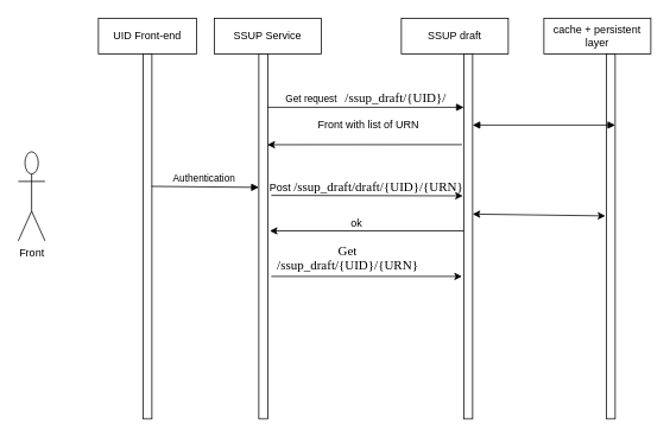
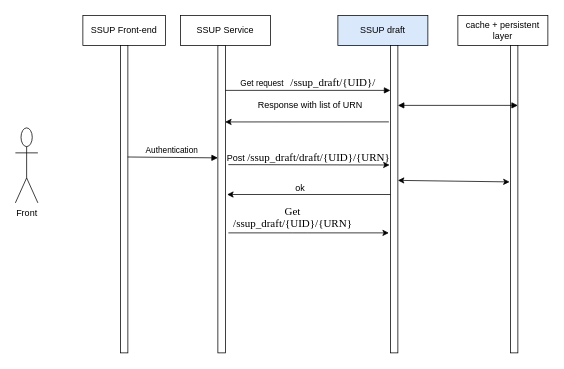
  <mxCell id="0" />
  <mxCell id="1" parent="0" />
- <mxCell id="2" value="UID Front-end" style="rounded=0;whiteSpace=wrap;html=1;" vertex="1" parent="1"><mxGeometry x="110" y="20" width="110" height="40" as="geometry" /></mxCell>
+ <mxCell id="2" value="SSUP Front-end" style="rounded=0;whiteSpace=wrap;html=1;" vertex="1" parent="1"><mxGeometry x="110" y="20" width="110" height="40" as="geometry" /></mxCell>
  <mxCell id="3" value="SSUP Service" style="rounded=0;whiteSpace=wrap;html=1;" vertex="1" parent="1"><mxGeometry x="240" y="20" width="120" height="40" as="geometry" /></mxCell>
- <mxCell id="4" value="SSUP draft" style="rounded=0;whiteSpace=wrap;html=1;" vertex="1" parent="1"><mxGeometry x="450" y="20" width="120" height="40" as="geometry" /></mxCell>
+ <mxCell id="4" value="SSUP draft" style="rounded=0;whiteSpace=wrap;html=1;fillColor=#dae8fc;" vertex="1" parent="1"><mxGeometry x="450" y="20" width="120" height="40" as="geometry" /></mxCell>
  <mxCell id="5" value="cache + persistent layer" style="rounded=0;whiteSpace=wrap;html=1;" vertex="1" parent="1"><mxGeometry x="610" y="20" width="120" height="40" as="geometry" /></mxCell>
  <mxCell id="6" value="Front" style="shape=umlActor;verticalLabelPosition=bottom;verticalAlign=top;html=1;" vertex="1" parent="1"><mxGeometry x="20" y="170" width="30" height="100" as="geometry" /></mxCell>
  <mxCell id="7" value="" style="html=1;points=[];perimeter=orthogonalPerimeter;" vertex="1" parent="1"><mxGeometry x="160" y="60" width="10" height="410" as="geometry" /></mxCell>
  <mxCell id="8" value="" style="html=1;points=[];perimeter=orthogonalPerimeter;" vertex="1" parent="1"><mxGeometry x="290" y="60" width="10" height="410" as="geometry" /></mxCell>
  <mxCell id="9" value="" style="html=1;points=[];perimeter=orthogonalPerimeter;" vertex="1" parent="1"><mxGeometry x="520" y="60" width="10" height="410" as="geometry" /></mxCell>
  <mxCell id="10" value="" style="html=1;points=[];perimeter=orthogonalPerimeter;" vertex="1" parent="1"><mxGeometry x="680" y="60" width="10" height="410" as="geometry" /></mxCell>
  <mxCell id="11" value="Authentication&amp;nbsp;" style="html=1;verticalAlign=bottom;endArrow=block;exitX=0.967;exitY=0.363;exitDx=0;exitDy=0;exitPerimeter=0;" edge="1" parent="1" source="7"><mxGeometry width="80" relative="1" as="geometry"><mxPoint x="210" y="210" as="sourcePoint" /><mxPoint x="290" y="210" as="targetPoint" /></mxGeometry></mxCell>
  <mxCell id="12" value="&lt;span style=&quot;line-height: 107%&quot;&gt;Get request&amp;nbsp; &amp;nbsp;&lt;/span&gt;&lt;span style=&quot;font-size: 11.0pt ; line-height: 107% ; font-family: &amp;#34;calibri&amp;#34; , &amp;#34;sans-serif&amp;#34;&quot;&gt;/ssup_draft/{UID}/&lt;/span&gt;" style="html=1;verticalAlign=bottom;endArrow=block;exitX=0.967;exitY=0.363;exitDx=0;exitDy=0;exitPerimeter=0;" edge="1" parent="1" target="9"><mxGeometry width="80" relative="1" as="geometry"><mxPoint x="300" y="120" as="sourcePoint" /><mxPoint x="420.33" y="121.17" as="targetPoint" /></mxGeometry></mxCell>
  <mxCell id="13" value="" style="endArrow=block;startArrow=block;endFill=1;startFill=1;html=1;" edge="1" parent="1"><mxGeometry width="160" relative="1" as="geometry"><mxPoint x="530" y="140" as="sourcePoint" /><mxPoint x="690" y="140" as="targetPoint" /></mxGeometry></mxCell>
  <mxCell id="14" value="" style="endArrow=classic;html=1;entryX=0.967;entryY=0.249;entryDx=0;entryDy=0;entryPerimeter=0;" edge="1" parent="1" target="8"><mxGeometry width="50" height="50" relative="1" as="geometry"><mxPoint x="518" y="162" as="sourcePoint" /><mxPoint x="410" y="220" as="targetPoint" /><Array as="points" /></mxGeometry></mxCell>
- <mxCell id="15" value="Front with list of URN&amp;nbsp;" style="text;html=1;strokeColor=none;fillColor=none;align=center;verticalAlign=middle;whiteSpace=wrap;rounded=0;" vertex="1" parent="1"><mxGeometry x="330" y="130" width="170" height="20" as="geometry" /></mxCell>
+ <mxCell id="15" value="Response with list of URN&amp;nbsp;" style="text;html=1;strokeColor=none;fillColor=none;align=center;verticalAlign=middle;whiteSpace=wrap;rounded=0;" vertex="1" parent="1"><mxGeometry x="330" y="130" width="170" height="20" as="geometry" /></mxCell>
  <mxCell id="16" value="" style="endArrow=classic;html=1;entryX=-0.1;entryY=0.389;entryDx=0;entryDy=0;entryPerimeter=0;" edge="1" parent="1" target="9"><mxGeometry width="50" height="50" relative="1" as="geometry"><mxPoint x="304" y="219" as="sourcePoint" /><mxPoint x="350" y="230" as="targetPoint" /><Array as="points" /></mxGeometry></mxCell>
  <mxCell id="17" value="Post&amp;nbsp;&lt;span style=&quot;font-size: 11.0pt ; line-height: 107% ; font-family: &amp;#34;calibri&amp;#34; , &amp;#34;sans-serif&amp;#34;&quot;&gt;/ssup_draft/draft/{UID}/{URN}&lt;/span&gt;" style="text;html=1;strokeColor=none;fillColor=none;align=center;verticalAlign=middle;whiteSpace=wrap;rounded=0;" vertex="1" parent="1"><mxGeometry x="410" y="200" height="20" as="geometry" /></mxCell>
  <mxCell id="18" value="" style="endArrow=classic;startArrow=classic;html=1;entryX=-0.1;entryY=0.444;entryDx=0;entryDy=0;entryPerimeter=0;" edge="1" parent="1" target="10"><mxGeometry width="50" height="50" relative="1" as="geometry"><mxPoint x="530" y="240" as="sourcePoint" /><mxPoint x="660" y="240" as="targetPoint" /></mxGeometry></mxCell>
  <mxCell id="19" value="" style="endArrow=classic;html=1;entryX=1.233;entryY=0.485;entryDx=0;entryDy=0;entryPerimeter=0;" edge="1" parent="1" source="9" target="8"><mxGeometry width="50" height="50" relative="1" as="geometry"><mxPoint x="380" y="310" as="sourcePoint" /><mxPoint x="430" y="260" as="targetPoint" /></mxGeometry></mxCell>
  <mxCell id="20" value="ok" style="text;html=1;strokeColor=none;fillColor=none;align=center;verticalAlign=middle;whiteSpace=wrap;rounded=0;" vertex="1" parent="1"><mxGeometry x="380" y="240" width="40" height="20" as="geometry" /></mxCell>
  <mxCell id="21" value="" style="endArrow=classic;html=1;" edge="1" parent="1"><mxGeometry width="50" height="50" relative="1" as="geometry"><mxPoint x="304" y="310" as="sourcePoint" /><mxPoint x="518" y="310" as="targetPoint" /><Array as="points"><mxPoint x="400" y="310" /></Array></mxGeometry></mxCell>
  <mxCell id="22" value="&lt;span style=&quot;font-size: 11.0pt ; line-height: 107% ; font-family: &amp;#34;calibri&amp;#34; , &amp;#34;sans-serif&amp;#34;&quot;&gt;Get /ssup_draft/{UID}/{URN}&lt;/span&gt;" style="text;html=1;strokeColor=none;fillColor=none;align=center;verticalAlign=middle;whiteSpace=wrap;rounded=0;" vertex="1" parent="1"><mxGeometry x="350" y="280" width="80" height="20" as="geometry" /></mxCell>
  <mxCell id="23" style="edgeStyle=orthogonalEdgeStyle;rounded=0;orthogonalLoop=1;jettySize=auto;html=1;exitX=0.5;exitY=1;exitDx=0;exitDy=0;" edge="1" parent="1" source="22" target="22"><mxGeometry relative="1" as="geometry" /></mxCell>
